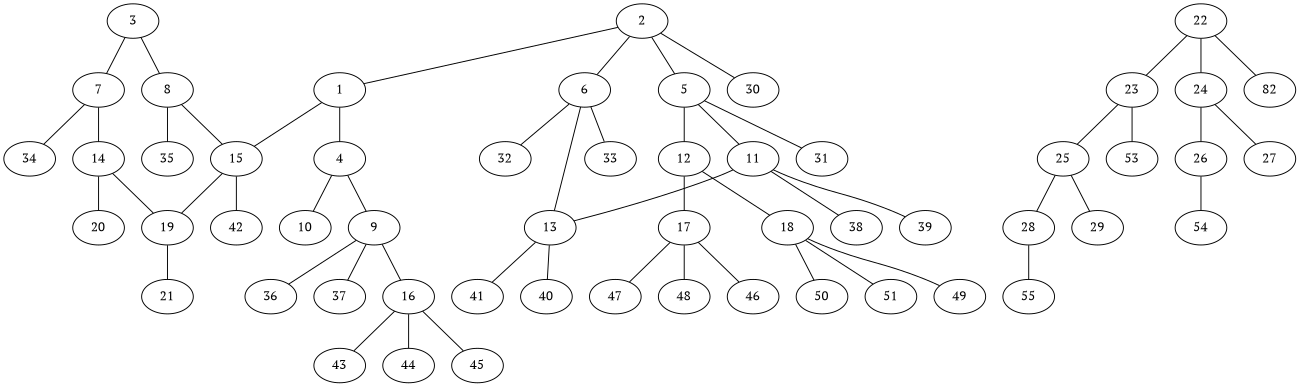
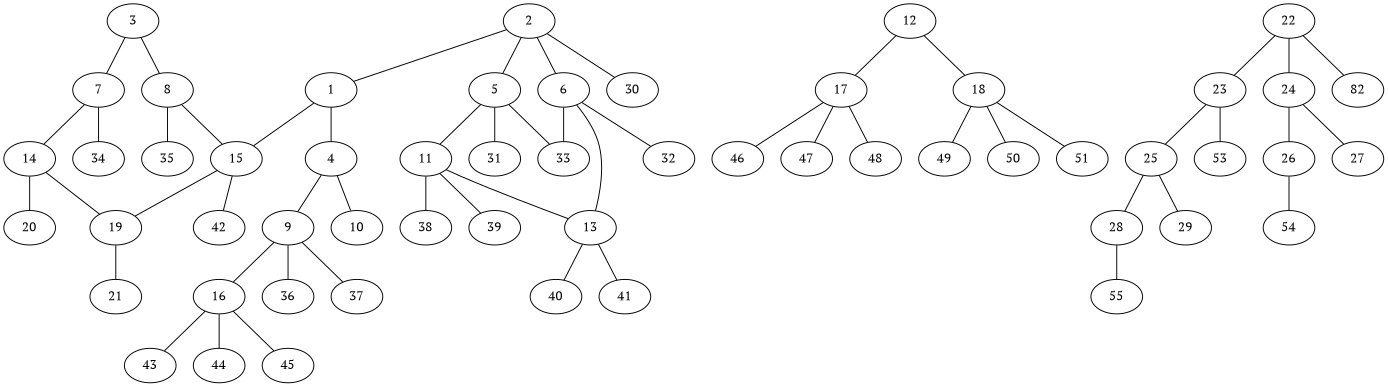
  graph {
    fontname="PT Serif"
    node [chem=H fontname="PT Serif"]
    edge [fontname="PT Serif" valence=1]
    1 [chem=N]
    4 [chem=C]
    15 [chem=C]
    3 [chem=C]
    7 [chem=C]
    8 [chem=C]
    9 [chem=C]
    10 [chem=O]
    14 [chem=C]
    34
    35
    16 [chem=C]
    36
    37
    2 [chem=C]
    5 [chem=C]
    6 [chem=C]
    30
    11 [chem=C]
    12 [chem=N]
    31
    13 [chem=C]
    32
    33
    38
    39
    17 [chem=C]
    18 [chem=C]
    40
    41
    19 [chem=C]
    20 [chem=Cl]
    42
    43
    44
    45
    46
    47
    48
    49
    50
    51
    21 [chem=Cl]
    22 [chem=C]
    23 [chem=C]
    24 [chem=C]
    n47 [label=82]
    25 [chem=C]
    53
    26 [chem=O]
    27 [chem=O]
    28 [chem=O]
    29 [chem=O]
    54
    55
    1 -- 4
    1 -- 15
    4 -- 9
    4 -- 10 [valence=2]
    15 -- 19 [valence=2]
    15 -- 42
    3 -- 7
    3 -- 8 [valence=2]
    7 -- 14 [valence=2]
    7 -- 34
    8 -- 15
    8 -- 35
    9 -- 16
    9 -- 36
    9 -- 37
    14 -- 19
    14 -- 20
    16 -- 43
    16 -- 44
    16 -- 45
    2 -- 1
    2 -- 5
    2 -- 6
    2 -- 30
    5 -- 11
-   5 -- 12
+   5 -- 33
    5 -- 31
    6 -- 13
    6 -- 32
    6 -- 33
    11 -- 13
    11 -- 38
    11 -- 39
    12 -- 17
    12 -- 18
    13 -- 40
    13 -- 41
    17 -- 46
    17 -- 47
    17 -- 48
    18 -- 49
    18 -- 50
    18 -- 51
    19 -- 21
    22 -- 23 [valence=2]
    22 -- 24
    22 -- n47
    23 -- 25
    23 -- 53
    24 -- 26
    24 -- 27 [valence=2]
    25 -- 28
    25 -- 29 [valence=2]
    26 -- 54
    28 -- 55
  }
